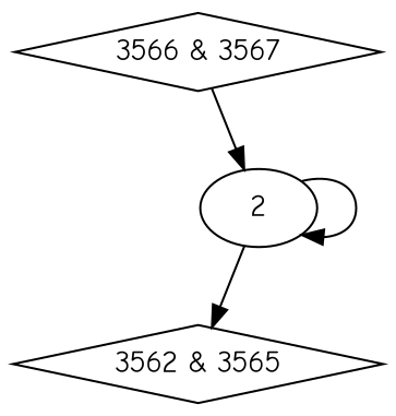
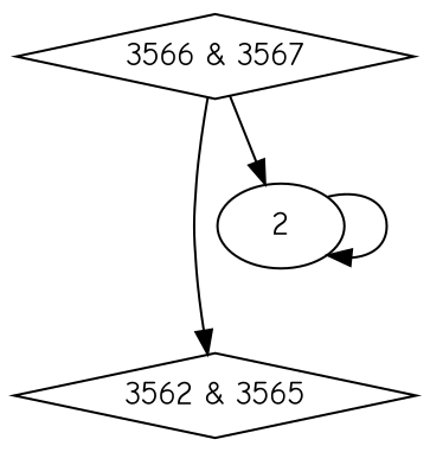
  digraph {
    fontname="Comic Neue"
    node [fontname="Comic Neue" shape=diamond]
    edge [fontname="Comic Neue"]
    n1 [label="3562 & 3565"]
    n2 [label="3566 & 3567"]
    2 [shape=""]
-   2 -> n1
+   n2 -> n1
    n2 -> 2
    2 -> 2
  }
